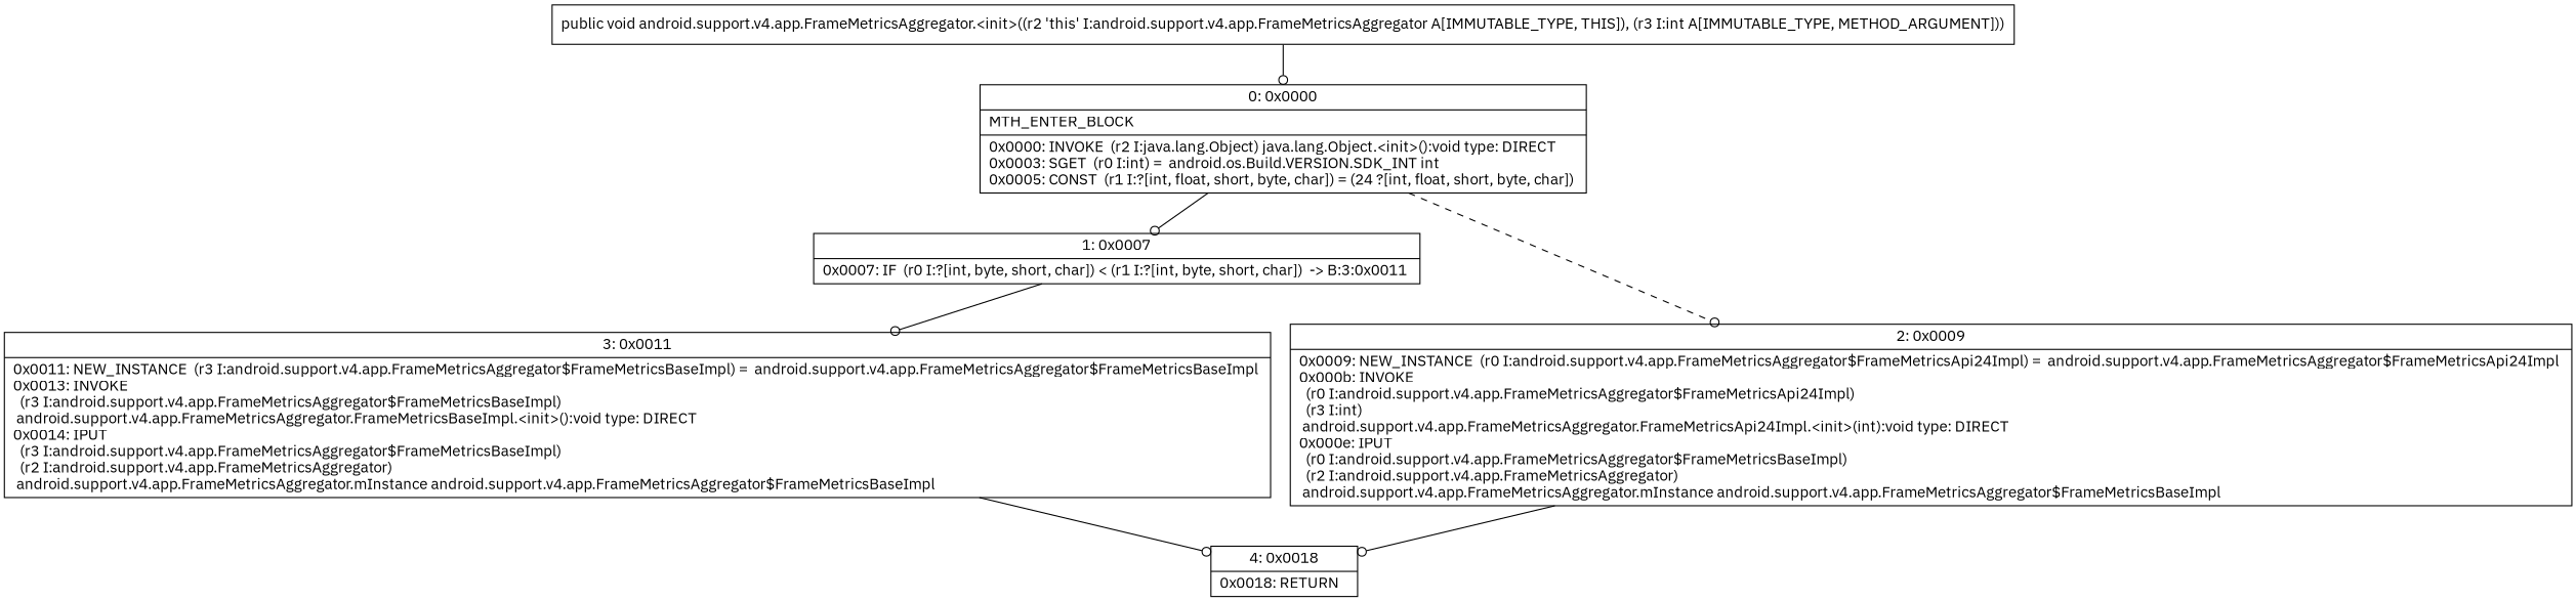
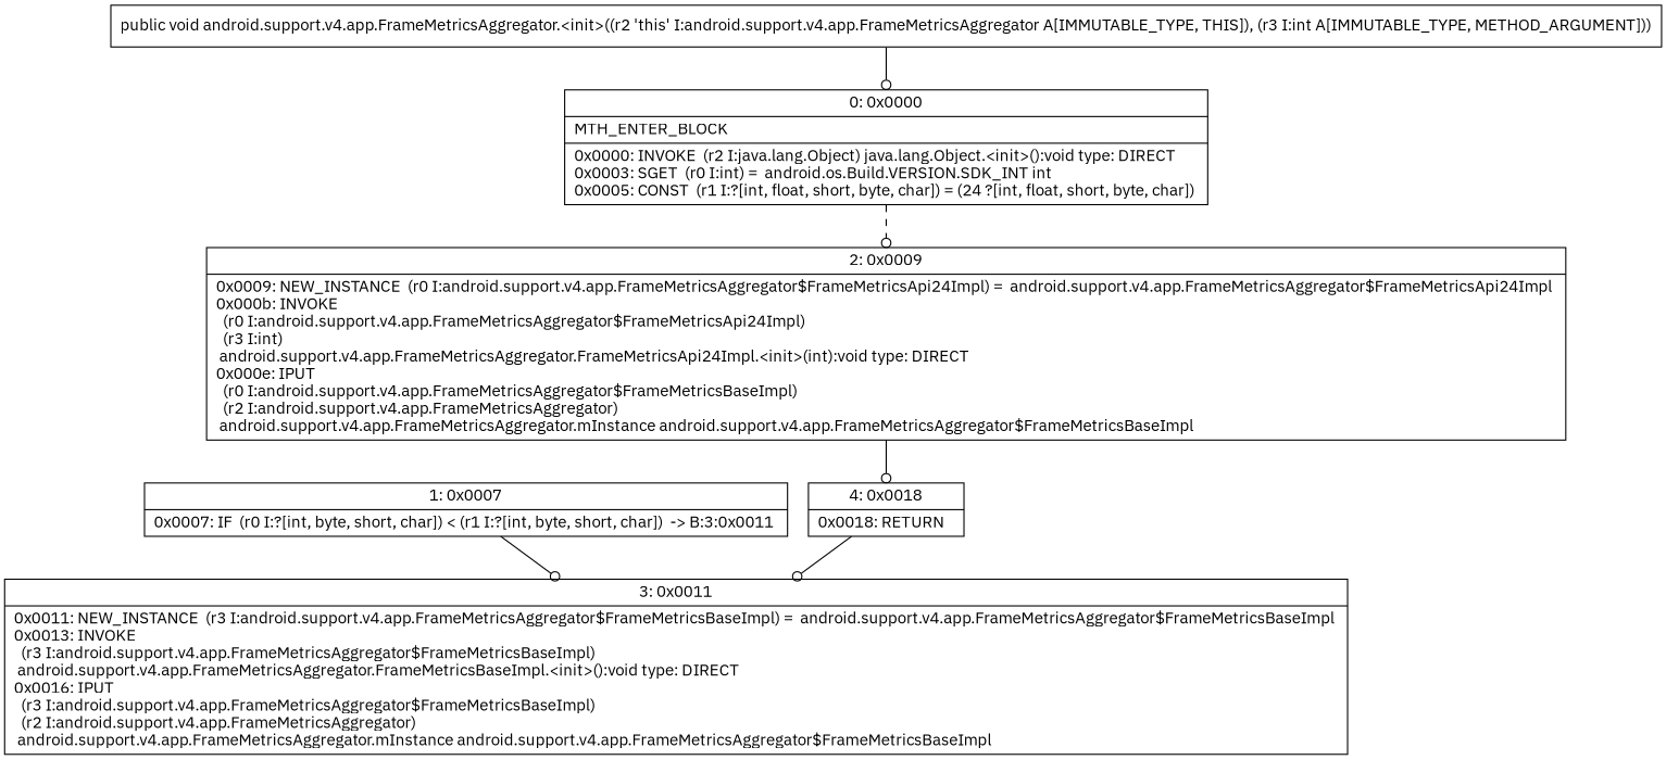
  digraph {
    fontname="IBM Plex Sans"
    node [fontname="IBM Plex Sans" shape=record]
    edge [arrowhead=odot fontname="IBM Plex Sans"]
    n1 [label="{0\:\ 0x0000|MTH_ENTER_BLOCK\l|0x0000: INVOKE  (r2 I:java.lang.Object) java.lang.Object.\<init\>():void type: DIRECT \l0x0003: SGET  (r0 I:int) =  android.os.Build.VERSION.SDK_INT int \l0x0005: CONST  (r1 I:?[int, float, short, byte, char]) = (24 ?[int, float, short, byte, char]) \l}"]
    n2 [label="{1\:\ 0x0007|0x0007: IF  (r0 I:?[int, byte, short, char]) \< (r1 I:?[int, byte, short, char])  \-\> B:3:0x0011 \l}"]
    n3 [label="{2\:\ 0x0009|0x0009: NEW_INSTANCE  (r0 I:android.support.v4.app.FrameMetricsAggregator$FrameMetricsApi24Impl) =  android.support.v4.app.FrameMetricsAggregator$FrameMetricsApi24Impl \l0x000b: INVOKE  \l  (r0 I:android.support.v4.app.FrameMetricsAggregator$FrameMetricsApi24Impl)\l  (r3 I:int)\l android.support.v4.app.FrameMetricsAggregator.FrameMetricsApi24Impl.\<init\>(int):void type: DIRECT \l0x000e: IPUT  \l  (r0 I:android.support.v4.app.FrameMetricsAggregator$FrameMetricsBaseImpl)\l  (r2 I:android.support.v4.app.FrameMetricsAggregator)\l android.support.v4.app.FrameMetricsAggregator.mInstance android.support.v4.app.FrameMetricsAggregator$FrameMetricsBaseImpl \l}"]
-   n4 [label="{3\:\ 0x0011|0x0011: NEW_INSTANCE  (r3 I:android.support.v4.app.FrameMetricsAggregator$FrameMetricsBaseImpl) =  android.support.v4.app.FrameMetricsAggregator$FrameMetricsBaseImpl \l0x0013: INVOKE  \l  (r3 I:android.support.v4.app.FrameMetricsAggregator$FrameMetricsBaseImpl)\l android.support.v4.app.FrameMetricsAggregator.FrameMetricsBaseImpl.\<init\>():void type: DIRECT \l0x0014: IPUT  \l  (r3 I:android.support.v4.app.FrameMetricsAggregator$FrameMetricsBaseImpl)\l  (r2 I:android.support.v4.app.FrameMetricsAggregator)\l android.support.v4.app.FrameMetricsAggregator.mInstance android.support.v4.app.FrameMetricsAggregator$FrameMetricsBaseImpl \l}"]
+   n4 [label="{3\:\ 0x0011|0x0011: NEW_INSTANCE  (r3 I:android.support.v4.app.FrameMetricsAggregator$FrameMetricsBaseImpl) =  android.support.v4.app.FrameMetricsAggregator$FrameMetricsBaseImpl \l0x0013: INVOKE  \l  (r3 I:android.support.v4.app.FrameMetricsAggregator$FrameMetricsBaseImpl)\l android.support.v4.app.FrameMetricsAggregator.FrameMetricsBaseImpl.\<init\>():void type: DIRECT \l0x0016: IPUT  \l  (r3 I:android.support.v4.app.FrameMetricsAggregator$FrameMetricsBaseImpl)\l  (r2 I:android.support.v4.app.FrameMetricsAggregator)\l android.support.v4.app.FrameMetricsAggregator.mInstance android.support.v4.app.FrameMetricsAggregator$FrameMetricsBaseImpl \l}"]
    n5 [label="{4\:\ 0x0018|0x0018: RETURN   \l}"]
    n6 [label="{public void android.support.v4.app.FrameMetricsAggregator.\<init\>((r2 'this' I:android.support.v4.app.FrameMetricsAggregator A[IMMUTABLE_TYPE, THIS]), (r3 I:int A[IMMUTABLE_TYPE, METHOD_ARGUMENT])) }"]
-   n1 -> n2
    n1 -> n3 [style=dashed]
    n2 -> n4
    n3 -> n5
-   n4 -> n5
+   n5 -> n4
    n6 -> n1
  }
